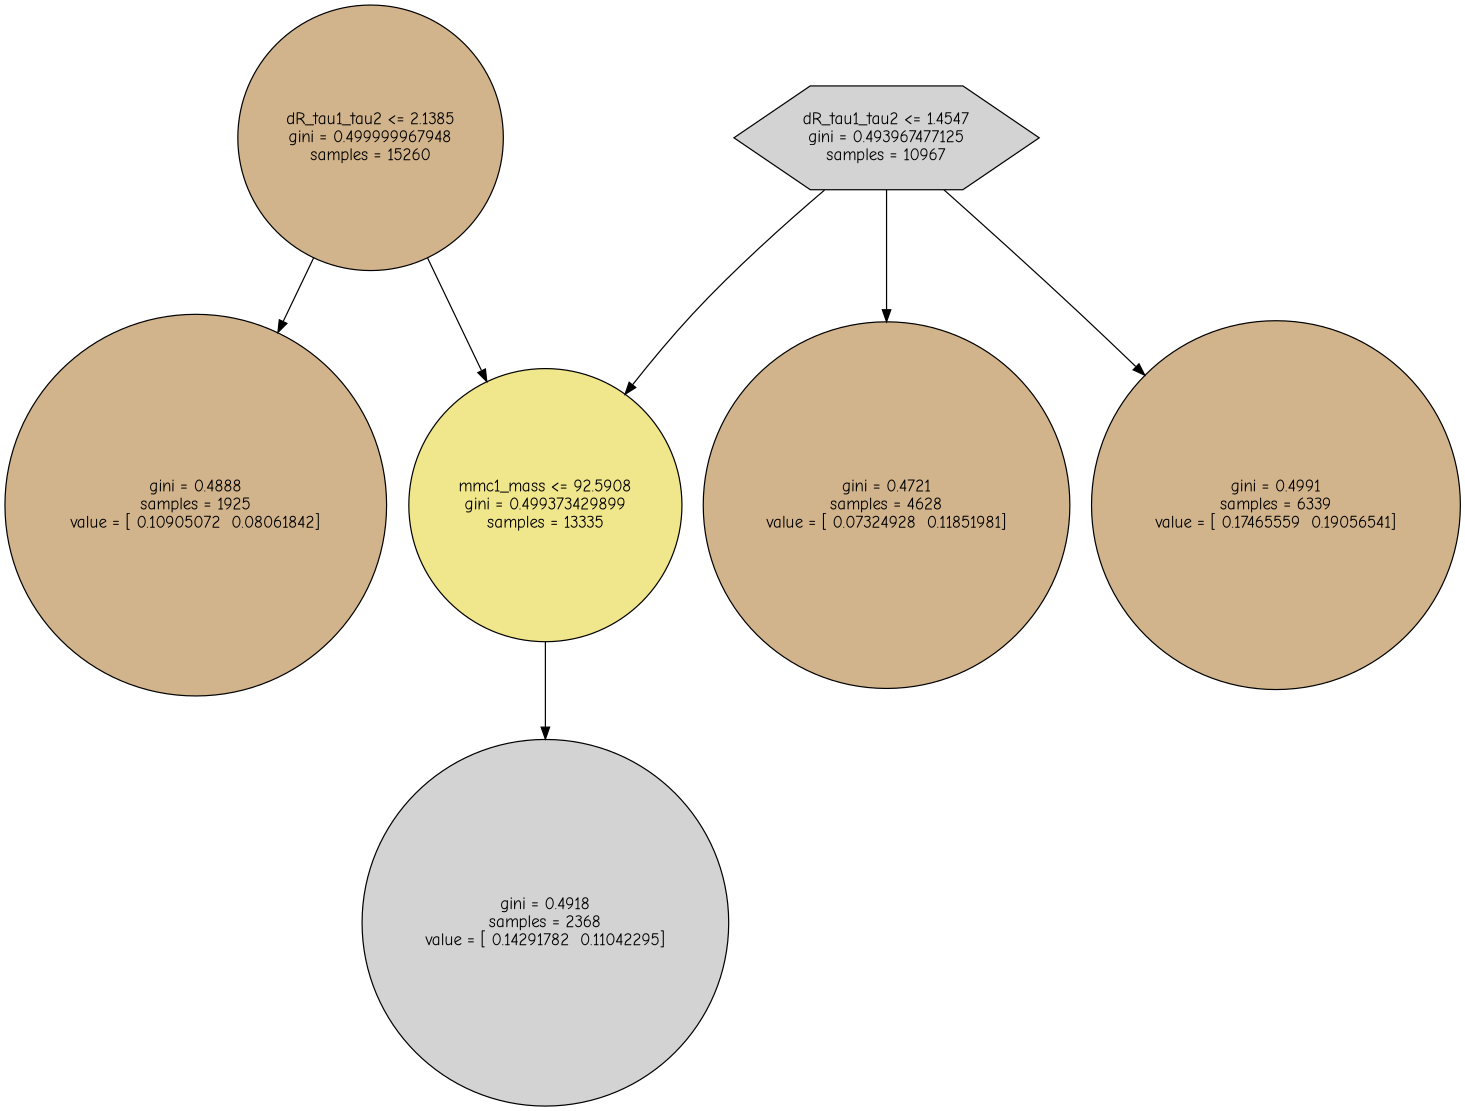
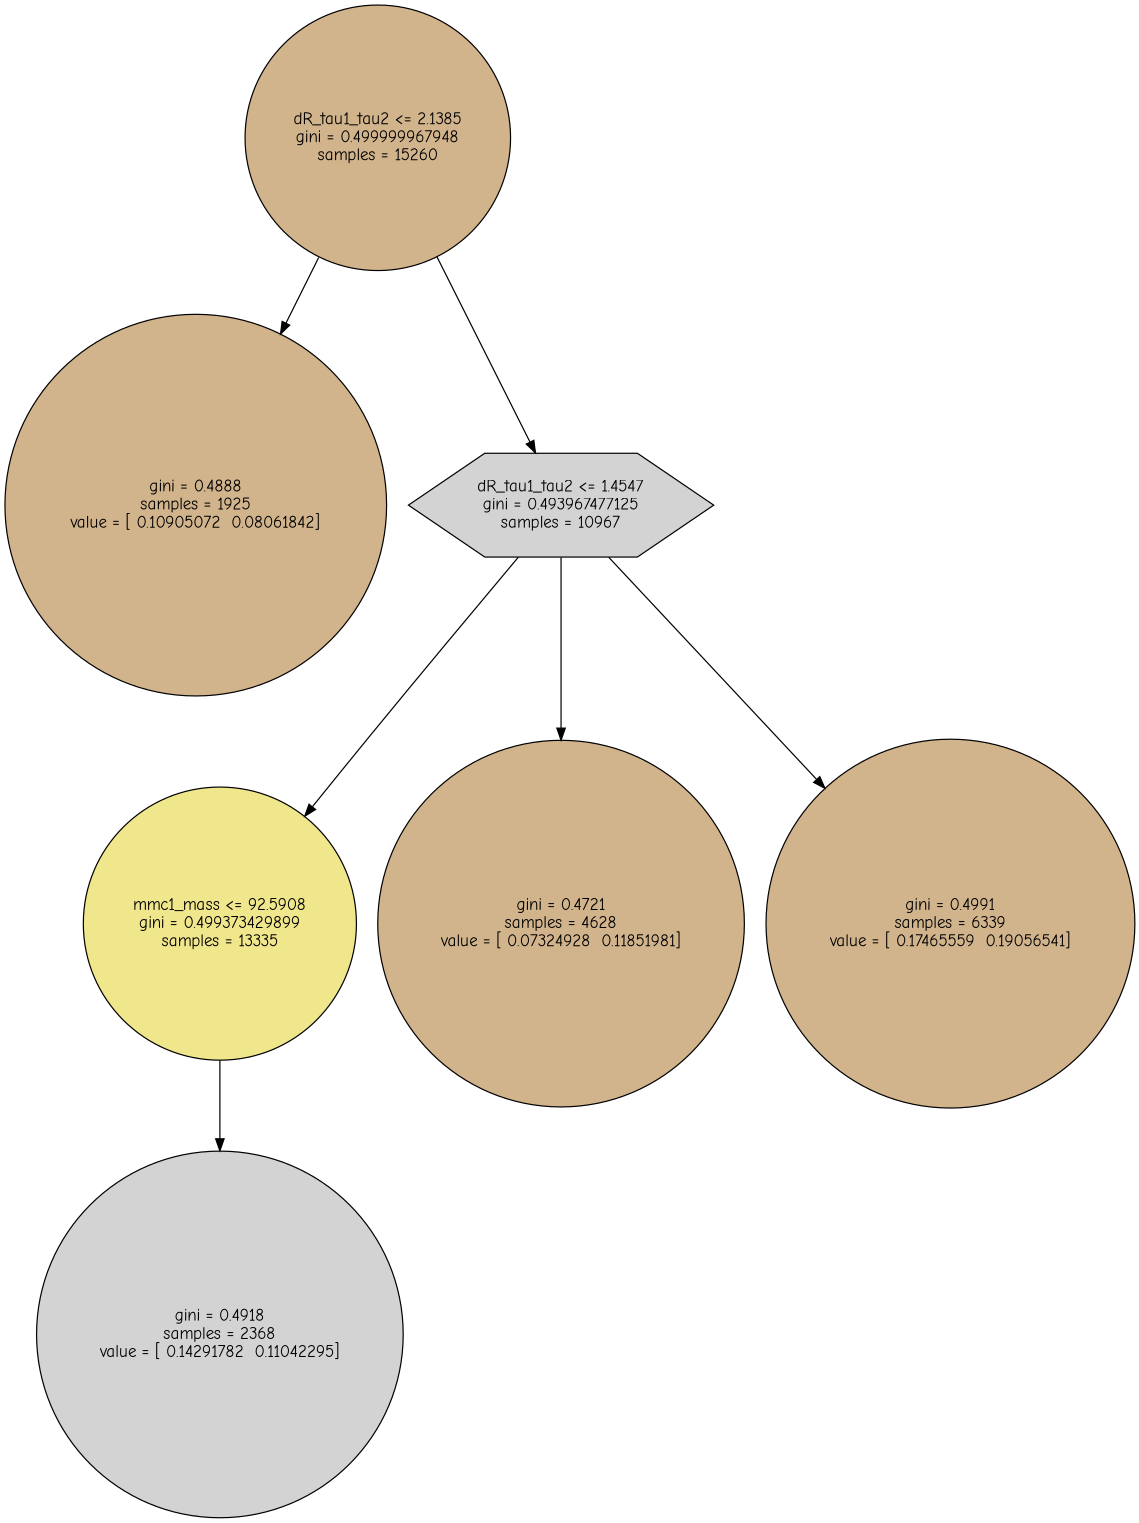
  digraph {
    fontname="Comic Neue"
    node [fillcolor=tan fontname="Comic Neue" shape=circle style=filled]
    edge [fontname="Comic Neue"]
    n1 [label="dR_tau1_tau2 <= 2.1385\ngini = 0.499999967948\nsamples = 15260"]
    n2 [fillcolor=khaki label="mmc1_mass <= 92.5908\ngini = 0.499373429899\nsamples = 13335"]
    n3 [label="gini = 0.4888\nsamples = 1925\nvalue = [ 0.10905072  0.08061842]"]
    n4 [fillcolor=lightgrey label="gini = 0.4918\nsamples = 2368\nvalue = [ 0.14291782  0.11042295]"]
    n5 [fillcolor=lightgrey label="dR_tau1_tau2 <= 1.4547\ngini = 0.493967477125\nsamples = 10967" shape=hexagon]
    n6 [label="gini = 0.4721\nsamples = 4628\nvalue = [ 0.07324928  0.11851981]"]
    n7 [label="gini = 0.4991\nsamples = 6339\nvalue = [ 0.17465559  0.19056541]"]
-   n1 -> n2
+   n1 -> n5
    n1 -> n3
    n2 -> n4
    n5 -> n2
    n5 -> n6
    n5 -> n7
  }
